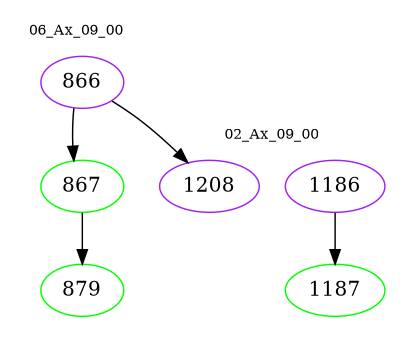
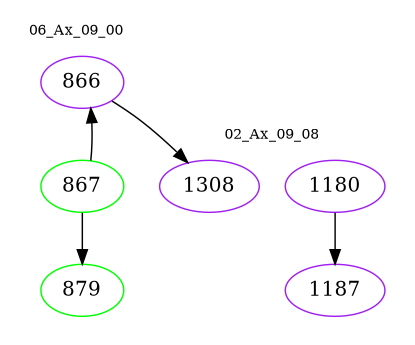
  digraph {
    node [color=purple]
    edge [color=black]
    n1 [label=866]
    n2 [color=green label=867]
    n3 [color=green label=879]
-   n4 [label=1186]
-   n5 [color=green label=1187]
-   n6 [label=1208]
+   n4 [label=1180]
+   n5 [label=1187]
+   n6 [label=1308]
    subgraph cluster_1 {
      color=white
      fontsize=10
      label="06_Ax_09_00"
      n1
      n2
      n3
    }
    subgraph cluster_2 {
      color=white
      fontsize=10
-     label="02_Ax_09_00"
+     label="02_Ax_09_08"
      n4
      n5
      n6
    }
-   n1 -> n2
+   n2 -> n1
    n1 -> n6
    n2 -> n3
    n4 -> n5
  }
